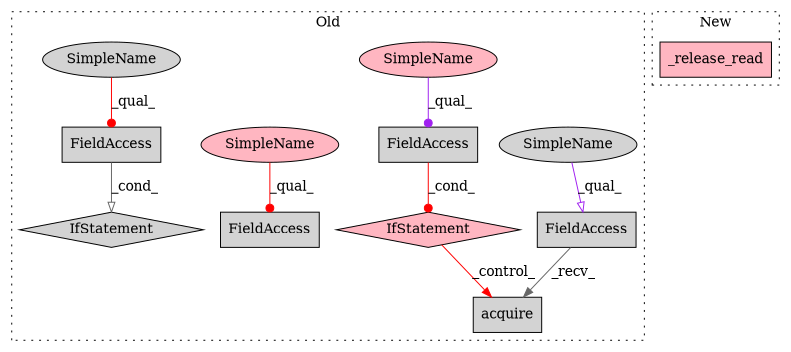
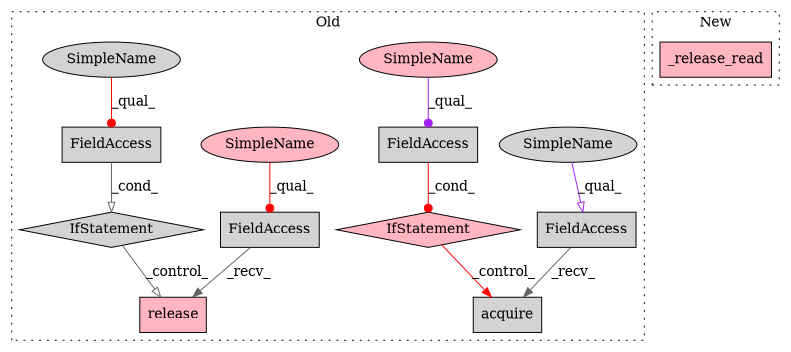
  digraph {
    node [a=22 l=10 s=28489 shape=box style=filled fillcolor=lightgrey]
    edge [color=red arrowhead=dot]
    n1 [a=25 l="4,2" label=IfStatement s="28485,28499" shape=diamond fillcolor=lightpink]
    n2 [label=FieldAccess]
    n3 [label=FieldAccess s=28621]
    n4 [label=FieldAccess s=28601]
    n5 [label=FieldAccess s=28509]
+   n6 [a=32 l=9 label=release s=28632 fillcolor=lightpink]
    n7 [a=25 l="4,2" label=IfStatement s="28597,28611" shape=diamond]
    n8 [a=32 l=9 label=acquire s=28520]
    n9 [a=42 l=4 label=SimpleName s=28509 shape=ellipse]
    n10 [a=42 l=4 label=SimpleName shape=ellipse fillcolor=lightpink]
    n11 [a=42 l=4 label=SimpleName s=28621 shape=ellipse fillcolor=lightpink]
    n12 [a=42 l=4 label=SimpleName s=28601 shape=ellipse]
    n13 [a=32 l=15 label=_release_read s=28965 fillcolor=lightpink]
    subgraph cluster_1 {
      label=Old
      style=dotted
      n1
      n2
      n3
      n4
      n5
+     n6
      n7
      n8
      n9
      n10
      n11
      n12
    }
    subgraph cluster_2 {
      label=New
      style=dotted
      n13
    }
    n1 -> n8 [label=_control_ arrowhead=normal]
    n2 -> n1 [label=_cond_]
+   n3 -> n6 [label=_recv_ color=gray40 arrowhead=normal]
    n4 -> n7 [label=_cond_ color=gray40 arrowhead=onormal]
    n5 -> n8 [label=_recv_ color=gray40 arrowhead=normal]
+   n7 -> n6 [label=_control_ color=gray40 arrowhead=onormal]
    n9 -> n5 [label=_qual_ color=purple arrowhead=onormal]
    n10 -> n2 [label=_qual_ color=purple]
    n11 -> n3 [label=_qual_]
    n12 -> n4 [label=_qual_]
  }
